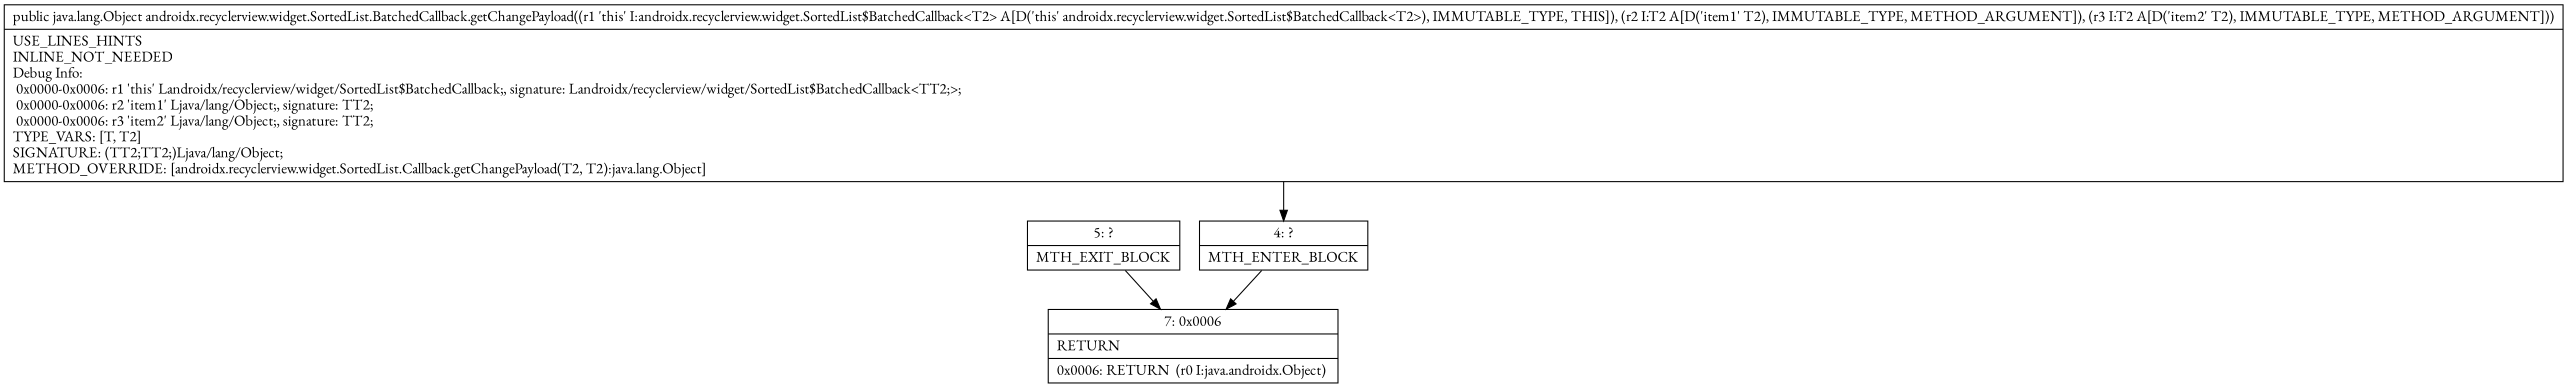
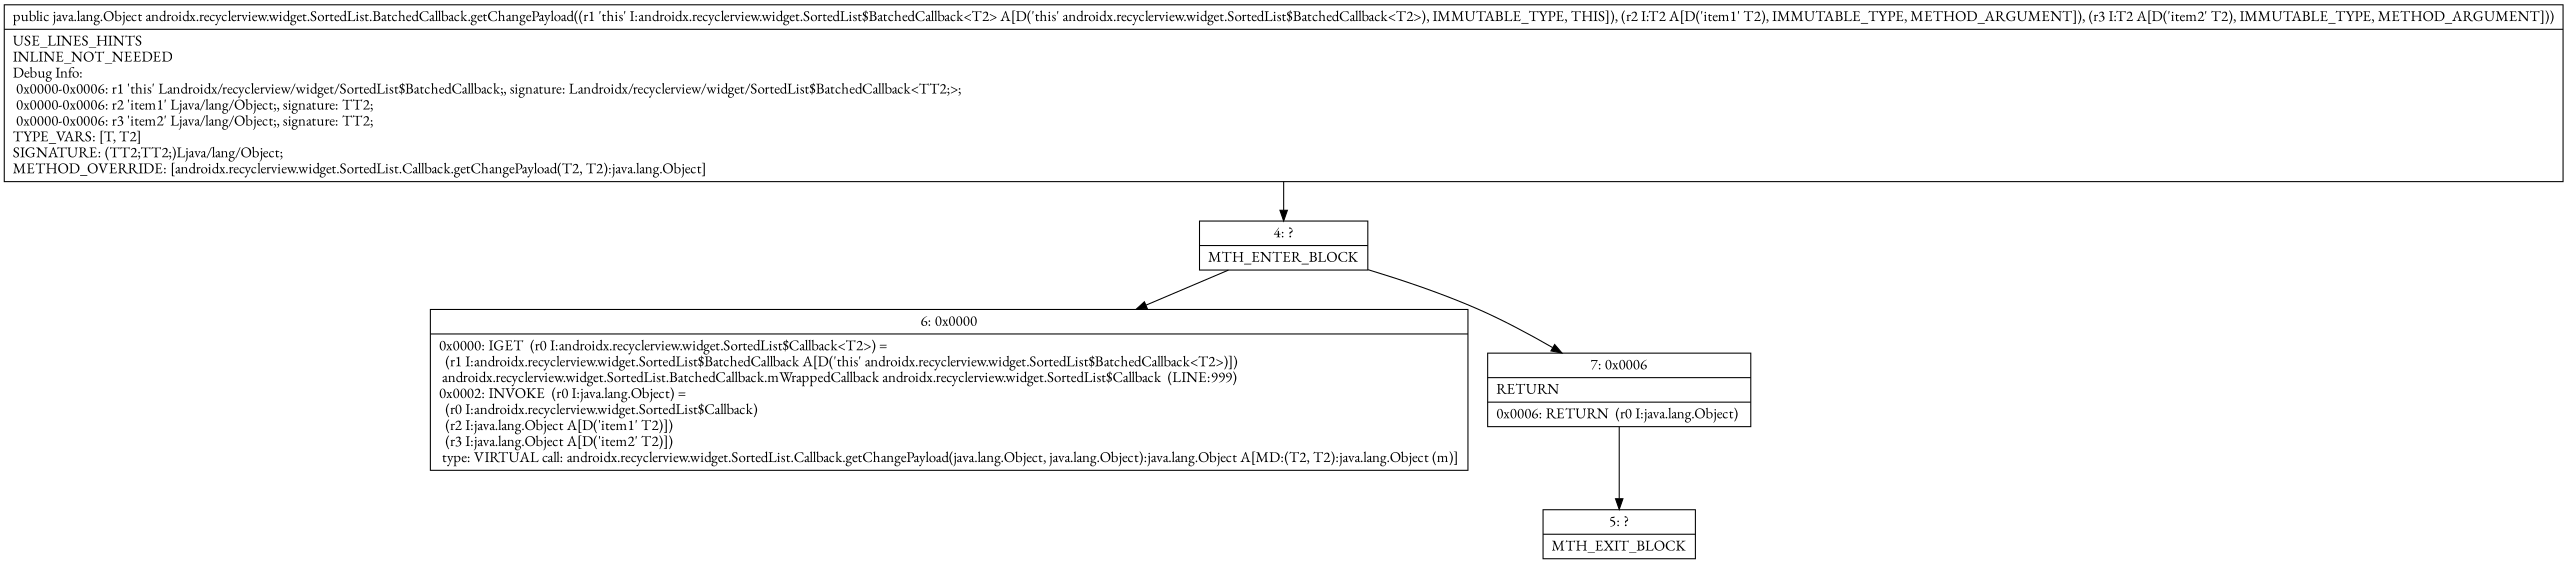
  digraph {
    fontname="EB Garamond"
    node [fontname="EB Garamond" shape=record]
    edge [fontname="EB Garamond"]
    n1 [label="{4\:\ ?|MTH_ENTER_BLOCK\l}"]
-   n3 [label="{7\:\ 0x0006|RETURN\l|0x0006: RETURN  (r0 I:java.androidx.Object) \l}"]
+   n2 [label="{6\:\ 0x0000|0x0000: IGET  (r0 I:androidx.recyclerview.widget.SortedList$Callback\<T2\>) = \l  (r1 I:androidx.recyclerview.widget.SortedList$BatchedCallback A[D('this' androidx.recyclerview.widget.SortedList$BatchedCallback\<T2\>)])\l androidx.recyclerview.widget.SortedList.BatchedCallback.mWrappedCallback androidx.recyclerview.widget.SortedList$Callback  (LINE:999)\l0x0002: INVOKE  (r0 I:java.lang.Object) = \l  (r0 I:androidx.recyclerview.widget.SortedList$Callback)\l  (r2 I:java.lang.Object A[D('item1' T2)])\l  (r3 I:java.lang.Object A[D('item2' T2)])\l type: VIRTUAL call: androidx.recyclerview.widget.SortedList.Callback.getChangePayload(java.lang.Object, java.lang.Object):java.lang.Object A[MD:(T2, T2):java.lang.Object (m)]\l}"]
+   n3 [label="{7\:\ 0x0006|RETURN\l|0x0006: RETURN  (r0 I:java.lang.Object) \l}"]
    n4 [label="{5\:\ ?|MTH_EXIT_BLOCK\l}"]
    n5 [label="{public java.lang.Object androidx.recyclerview.widget.SortedList.BatchedCallback.getChangePayload((r1 'this' I:androidx.recyclerview.widget.SortedList$BatchedCallback\<T2\> A[D('this' androidx.recyclerview.widget.SortedList$BatchedCallback\<T2\>), IMMUTABLE_TYPE, THIS]), (r2 I:T2 A[D('item1' T2), IMMUTABLE_TYPE, METHOD_ARGUMENT]), (r3 I:T2 A[D('item2' T2), IMMUTABLE_TYPE, METHOD_ARGUMENT]))  | USE_LINES_HINTS\lINLINE_NOT_NEEDED\lDebug Info:\l  0x0000\-0x0006: r1 'this' Landroidx\/recyclerview\/widget\/SortedList$BatchedCallback;, signature: Landroidx\/recyclerview\/widget\/SortedList$BatchedCallback\<TT2;\>;\l  0x0000\-0x0006: r2 'item1' Ljava\/lang\/Object;, signature: TT2;\l  0x0000\-0x0006: r3 'item2' Ljava\/lang\/Object;, signature: TT2;\lTYPE_VARS: [T, T2]\lSIGNATURE: (TT2;TT2;)Ljava\/lang\/Object;\lMETHOD_OVERRIDE: [androidx.recyclerview.widget.SortedList.Callback.getChangePayload(T2, T2):java.lang.Object]\l}"]
+   n1 -> n2
    n1 -> n3
-   n4 -> n3
+   n3 -> n4
    n5 -> n1
  }
